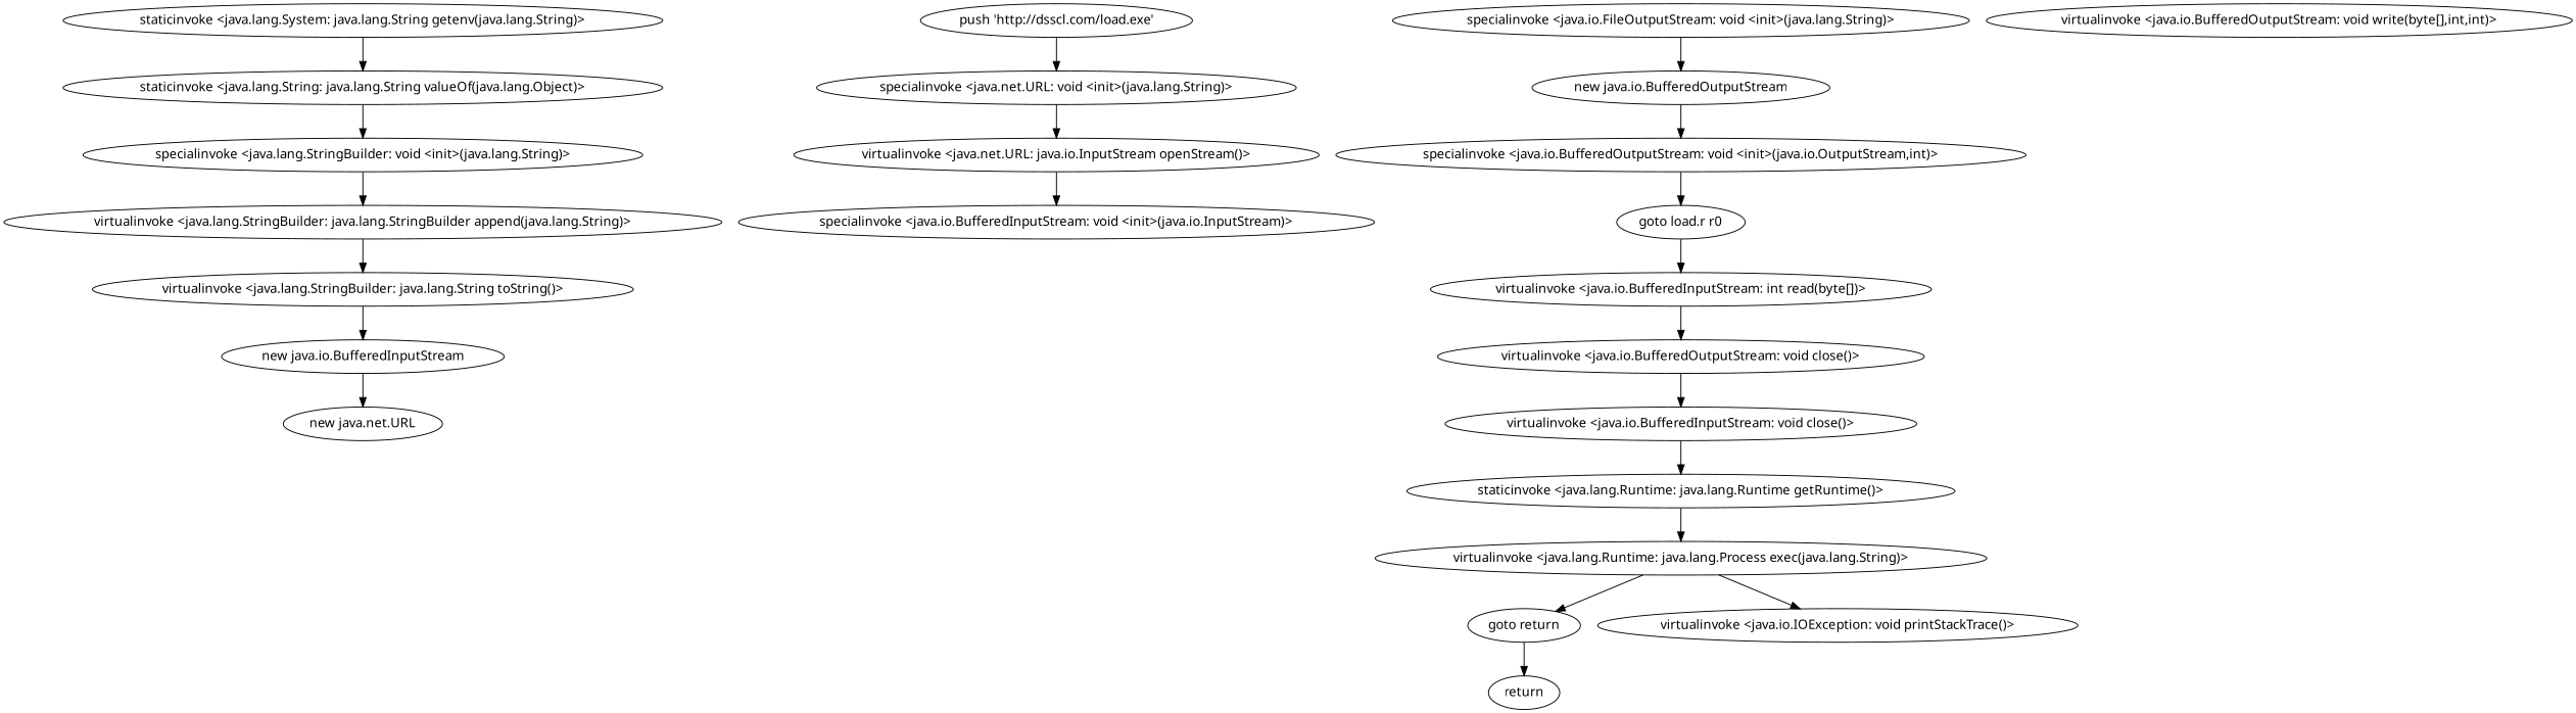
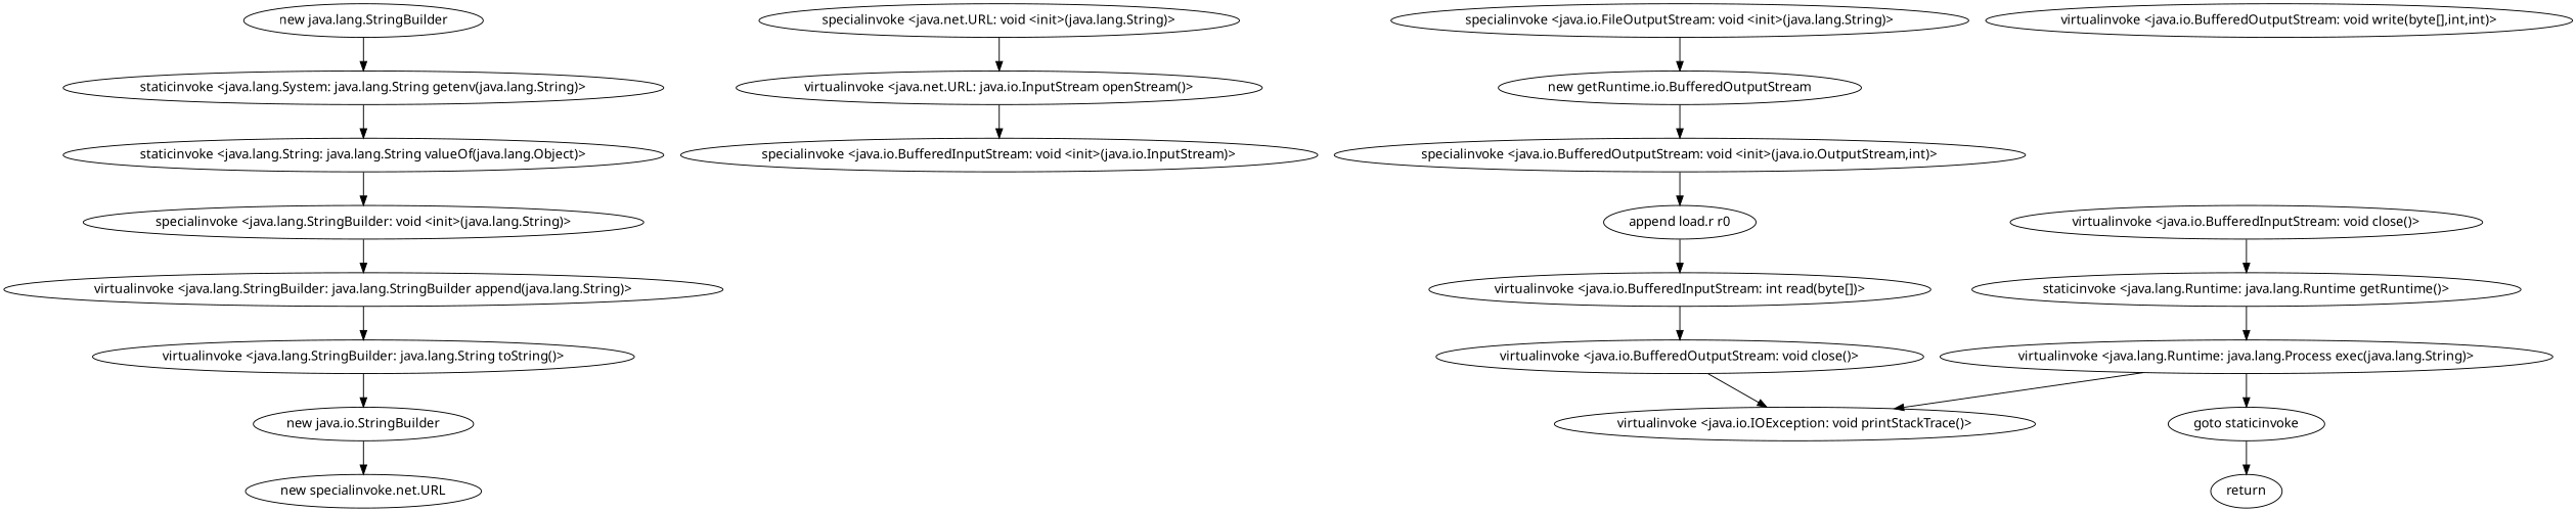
  digraph {
    fontname="Noto Sans"
    node [fontname="Noto Sans"]
    edge [fontname="Noto Sans"]
+   "new java.lang.StringBuilder"
    "staticinvoke <java.lang.System: java.lang.String getenv(java.lang.String)>"
    "staticinvoke <java.lang.String: java.lang.String valueOf(java.lang.Object)>"
    "specialinvoke <java.lang.StringBuilder: void <init>(java.lang.String)>"
    "virtualinvoke <java.lang.StringBuilder: java.lang.StringBuilder append(java.lang.String)>"
    "virtualinvoke <java.lang.StringBuilder: java.lang.String toString()>"
-   "new java.io.BufferedInputStream"
-   "new java.net.URL"
-   "push 'http://dsscl.com/load.exe'"
+   "new java.io.BufferedInputStream" [label="new java.io.StringBuilder"]
+   "new java.net.URL" [label="new specialinvoke.net.URL"]
    "specialinvoke <java.net.URL: void <init>(java.lang.String)>"
    "virtualinvoke <java.net.URL: java.io.InputStream openStream()>"
    "specialinvoke <java.io.BufferedInputStream: void <init>(java.io.InputStream)>"
    "specialinvoke <java.io.FileOutputStream: void <init>(java.lang.String)>"
-   "new java.io.BufferedOutputStream"
+   "new java.io.BufferedOutputStream" [label="new getRuntime.io.BufferedOutputStream"]
    "specialinvoke <java.io.BufferedOutputStream: void <init>(java.io.OutputStream,int)>"
-   "goto load.r r0"
+   "goto load.r r0" [label="append load.r r0"]
    "virtualinvoke <java.io.BufferedInputStream: int read(byte[])>"
    "virtualinvoke <java.io.BufferedOutputStream: void close()>"
    "virtualinvoke <java.io.BufferedInputStream: void close()>"
    "staticinvoke <java.lang.Runtime: java.lang.Runtime getRuntime()>"
    "virtualinvoke <java.lang.Runtime: java.lang.Process exec(java.lang.String)>"
-   "goto return"
+   "goto return" [label="goto staticinvoke"]
    "virtualinvoke <java.io.IOException: void printStackTrace()>"
    return
    "virtualinvoke <java.io.BufferedOutputStream: void write(byte[],int,int)>"
+   "new java.lang.StringBuilder" -> "staticinvoke <java.lang.System: java.lang.String getenv(java.lang.String)>"
    "staticinvoke <java.lang.System: java.lang.String getenv(java.lang.String)>" -> "staticinvoke <java.lang.String: java.lang.String valueOf(java.lang.Object)>"
    "staticinvoke <java.lang.String: java.lang.String valueOf(java.lang.Object)>" -> "specialinvoke <java.lang.StringBuilder: void <init>(java.lang.String)>"
    "specialinvoke <java.lang.StringBuilder: void <init>(java.lang.String)>" -> "virtualinvoke <java.lang.StringBuilder: java.lang.StringBuilder append(java.lang.String)>"
    "virtualinvoke <java.lang.StringBuilder: java.lang.StringBuilder append(java.lang.String)>" -> "virtualinvoke <java.lang.StringBuilder: java.lang.String toString()>"
    "virtualinvoke <java.lang.StringBuilder: java.lang.String toString()>" -> "new java.io.BufferedInputStream"
    "new java.io.BufferedInputStream" -> "new java.net.URL"
-   "push 'http://dsscl.com/load.exe'" -> "specialinvoke <java.net.URL: void <init>(java.lang.String)>"
    "specialinvoke <java.net.URL: void <init>(java.lang.String)>" -> "virtualinvoke <java.net.URL: java.io.InputStream openStream()>"
    "virtualinvoke <java.net.URL: java.io.InputStream openStream()>" -> "specialinvoke <java.io.BufferedInputStream: void <init>(java.io.InputStream)>"
    "specialinvoke <java.io.FileOutputStream: void <init>(java.lang.String)>" -> "new java.io.BufferedOutputStream"
    "new java.io.BufferedOutputStream" -> "specialinvoke <java.io.BufferedOutputStream: void <init>(java.io.OutputStream,int)>"
    "specialinvoke <java.io.BufferedOutputStream: void <init>(java.io.OutputStream,int)>" -> "goto load.r r0"
    "goto load.r r0" -> "virtualinvoke <java.io.BufferedInputStream: int read(byte[])>"
    "virtualinvoke <java.io.BufferedInputStream: int read(byte[])>" -> "virtualinvoke <java.io.BufferedOutputStream: void close()>"
-   "virtualinvoke <java.io.BufferedOutputStream: void close()>" -> "virtualinvoke <java.io.BufferedInputStream: void close()>"
+   "virtualinvoke <java.io.BufferedOutputStream: void close()>" -> "virtualinvoke <java.io.IOException: void printStackTrace()>"
    "virtualinvoke <java.io.BufferedInputStream: void close()>" -> "staticinvoke <java.lang.Runtime: java.lang.Runtime getRuntime()>"
    "staticinvoke <java.lang.Runtime: java.lang.Runtime getRuntime()>" -> "virtualinvoke <java.lang.Runtime: java.lang.Process exec(java.lang.String)>"
    "virtualinvoke <java.lang.Runtime: java.lang.Process exec(java.lang.String)>" -> "goto return"
    "virtualinvoke <java.lang.Runtime: java.lang.Process exec(java.lang.String)>" -> "virtualinvoke <java.io.IOException: void printStackTrace()>"
    "goto return" -> return
  }
